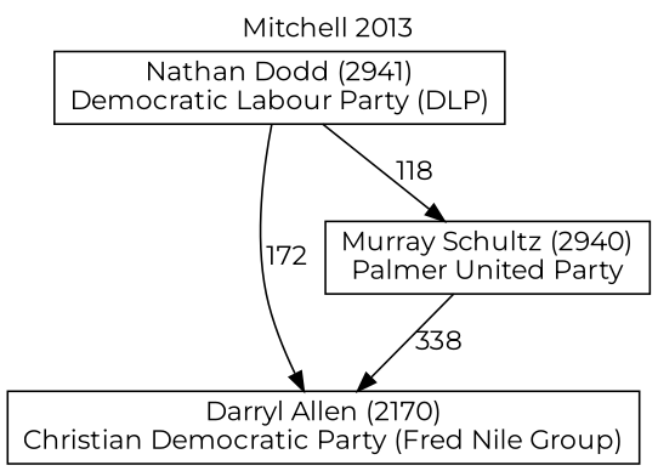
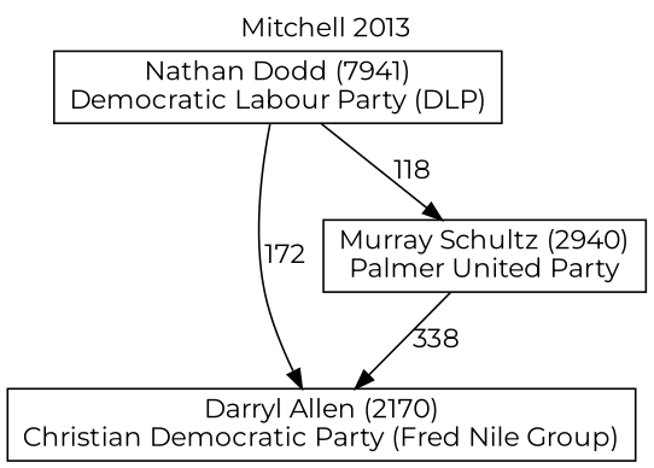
  digraph {
    label="Mitchell 2013"
    labelloc=t
    mclimit=2
    fontname=Montserrat
    node [shape=box fontname=Montserrat]
    edge [fontname=Montserrat]
    n1 [label="Darryl Allen (2170)\nChristian Democratic Party (Fred Nile Group)"]
    n2 [label="Murray Schultz (2940)\nPalmer United Party"]
-   n3 [label="Nathan Dodd (2941)\nDemocratic Labour Party (DLP)"]
+   n3 [label="Nathan Dodd (7941)\nDemocratic Labour Party (DLP)"]
    n2 -> n1 [label=338]
    n3 -> n1 [label=172]
    n3 -> n2 [label=118]
  }
